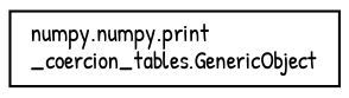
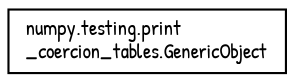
  digraph {
    rankdir=LR
    fontname="Patrick Hand"
-   n1 [color=black fillcolor=white fontname="Patrick Hand" fontsize=10 height=0.2 label="numpy.numpy.print\l_coercion_tables.GenericObject" shape=record style=filled width=0.4]
+   n1 [color=black fillcolor=white fontname="Patrick Hand" fontsize=10 height=0.2 label="numpy.testing.print\l_coercion_tables.GenericObject" shape=record style=filled width=0.4]
  }
